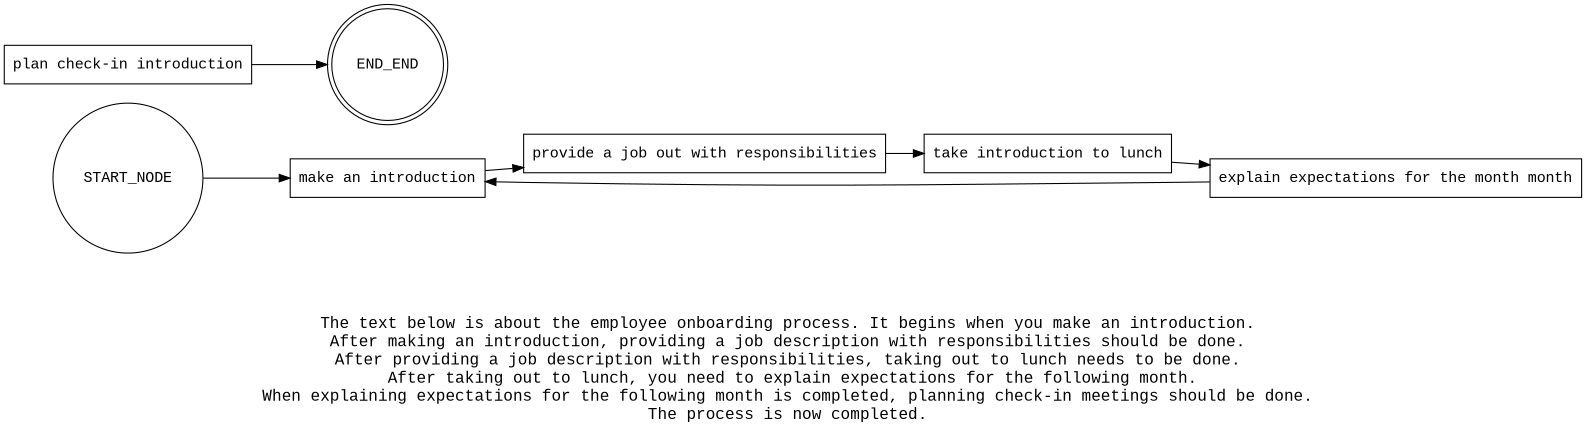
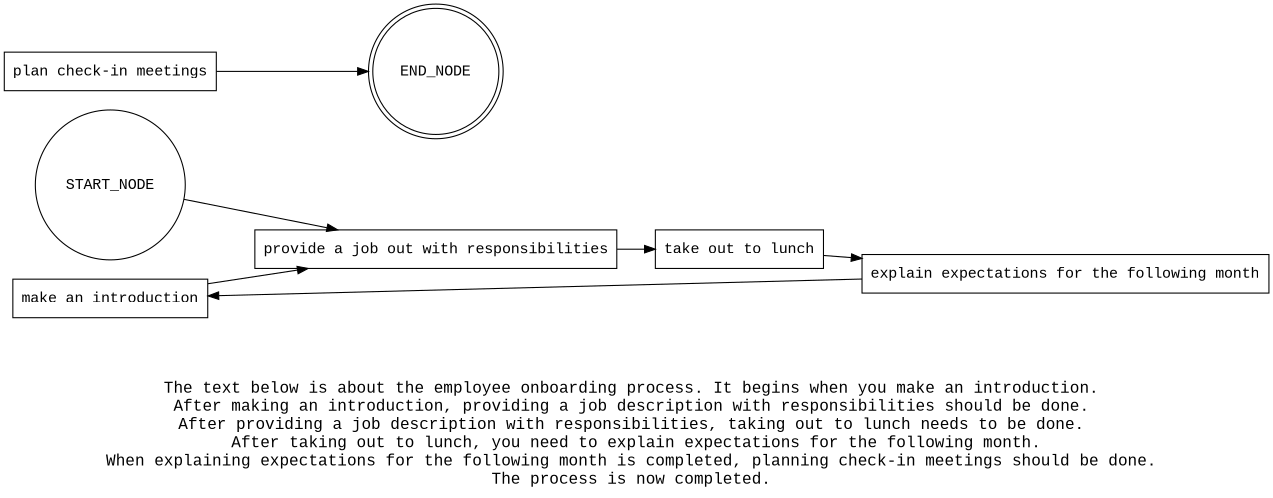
  digraph {
    fontname="Liberation Mono"
    fontsize=15
    label="\n\n\nThe text below is about the employee onboarding process. It begins when you make an introduction. \nAfter making an introduction, providing a job description with responsibilities should be done. \nAfter providing a job description with responsibilities, taking out to lunch needs to be done. \nAfter taking out to lunch, you need to explain expectations for the following month.\nWhen explaining expectations for the following month is completed, planning check-in meetings should be done. \nThe process is now completed. \n"
    rankdir=LR
    node [fontname="Liberation Mono" shape=box]
    edge [fontname="Liberation Mono"]
    "make an introduction"
    n2 [label="provide a job out with responsibilities"]
-   "take out to lunch" [label="take introduction to lunch"]
-   "explain expectations for the following month" [label="explain expectations for the month month"]
-   "plan check-in meetings" [label="plan check-in introduction"]
-   END_NODE [shape=doublecircle width=0.2 label=END_END]
+   "take out to lunch"
+   "explain expectations for the following month"
+   "plan check-in meetings"
+   END_NODE [shape=doublecircle width=0.2]
    START_NODE [shape=circle width=0.3]
    subgraph sub_1 {
      "make an introduction"
      n2
      "take out to lunch"
      "explain expectations for the following month"
      "plan check-in meetings"
    }
    "make an introduction" -> n2
    n2 -> "take out to lunch"
    "take out to lunch" -> "explain expectations for the following month"
    "explain expectations for the following month" -> "make an introduction"
    "plan check-in meetings" -> END_NODE
-   START_NODE -> "make an introduction"
+   START_NODE -> n2
  }
